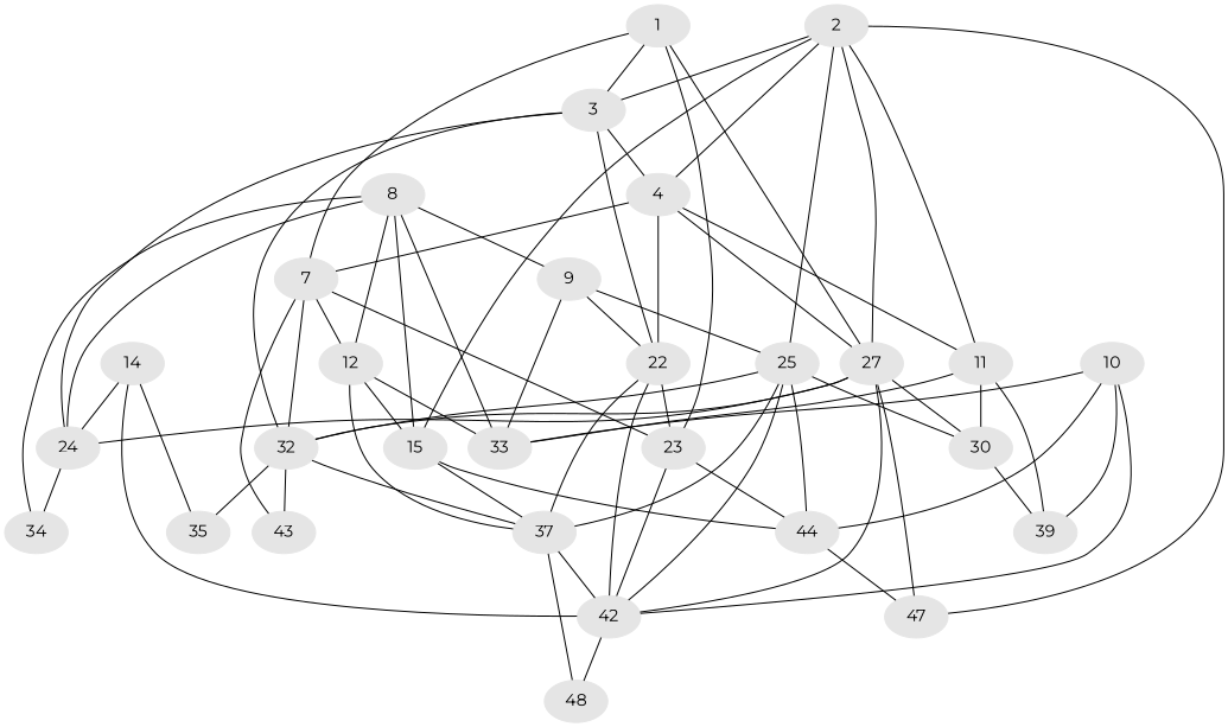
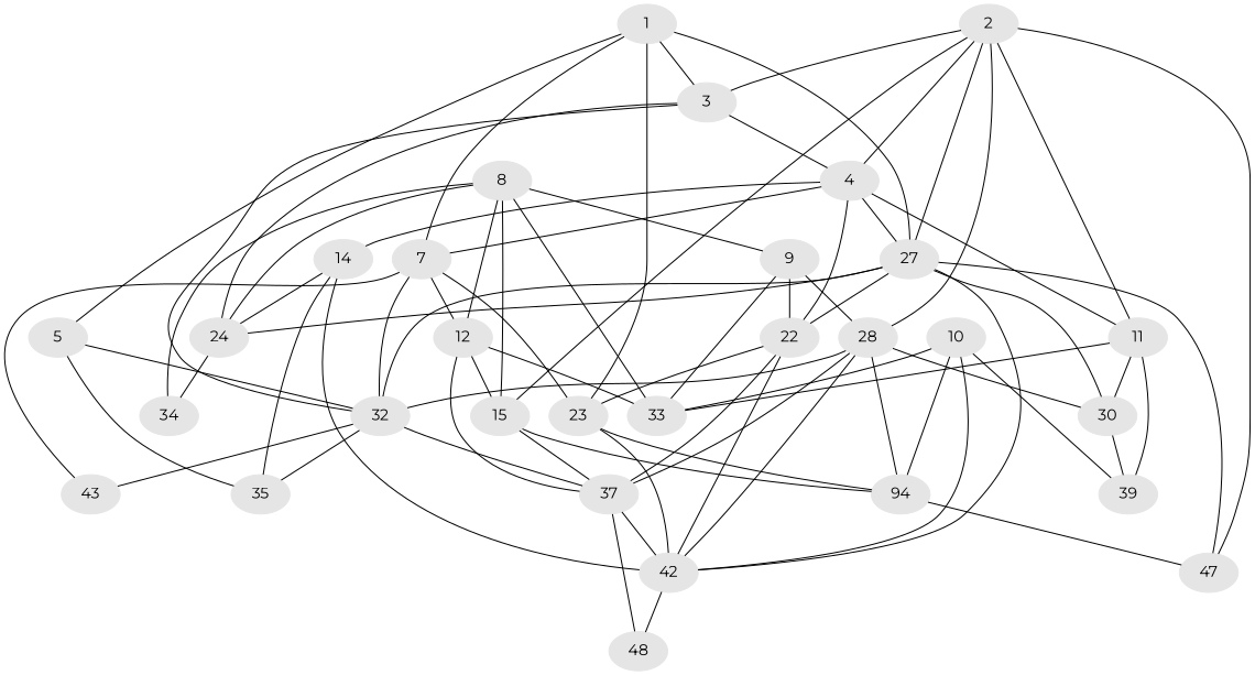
  graph {
    fontname=Montserrat
    node [color=gray90 fontname=Montserrat style=filled]
    edge [fontname=Montserrat]
    1 [super="+6"]
    3 [super="+55"]
+   5 [super="+46"]
    7 [super="+16"]
    n5 [label=27 super="+38"]
    23 [super="+53"]
    4 [super="+17"]
    22 [super="+54"]
    24 [super="+43"]
    32 [super="+36"]
    35
    12 [super="+21"]
    n13 [label=43]
    47
    42 [super="+50"]
    30 [super="+31"]
-   44 [super="+56"]
+   44 [super="+56" label=94]
    2 [super="+29"]
    11 [super="+28"]
    15 [super="+19"]
-   25 [super="+27"]
+   25 [super="+27" label=28]
    14 [super="+41"]
    39
    33 [super="+49"]
    37 [super="+52"]
    34
    8 [super="+51"]
    9 [super="+13"]
    10 [super="+40"]
    48
    1 -- 3
+   1 -- 5
    1 -- 7
    1 -- n5
    1 -- 23 [weight=2]
    3 -- 4
-   3 -- 22
+   n5 -- 22
    3 -- 24
    3 -- 32
+   5 -- 32
+   5 -- 35
    7 -- 23
    7 -- 32
    7 -- 12
    7 -- n13
    n5 -- 24
    n5 -- 32
    n5 -- 47
    n5 -- 42
    n5 -- 30
    23 -- 42
    23 -- 44
    4 -- 7
    4 -- n5
    4 -- 22
    4 -- 11
+   4 -- 14
    22 -- 23
    22 -- 42
    22 -- 37
    24 -- 34
    32 -- 35
    32 -- n13
    32 -- 37
    12 -- 15
    12 -- 33
    12 -- 37
    42 -- 48
    30 -- 39
    44 -- 47
    2 -- 3
    2 -- n5
    2 -- 4
    2 -- 47
    2 -- 11
    2 -- 15
    2 -- 25 [weight=2]
    11 -- 30
    11 -- 39 [weight=2]
    11 -- 33 [weight=2]
    15 -- 44
    15 -- 37
    25 -- 32 [weight=2]
    25 -- 42
    25 -- 30
    25 -- 44
    25 -- 37
    14 -- 24
    14 -- 35
    14 -- 42 [weight=2]
    37 -- 42
    37 -- 48
    8 -- 24
    8 -- 12
    8 -- 15
    8 -- 33
    8 -- 34
    8 -- 9
    9 -- 22
    9 -- 25
    9 -- 33
    10 -- 42
    10 -- 44
    10 -- 39
    10 -- 33
  }
